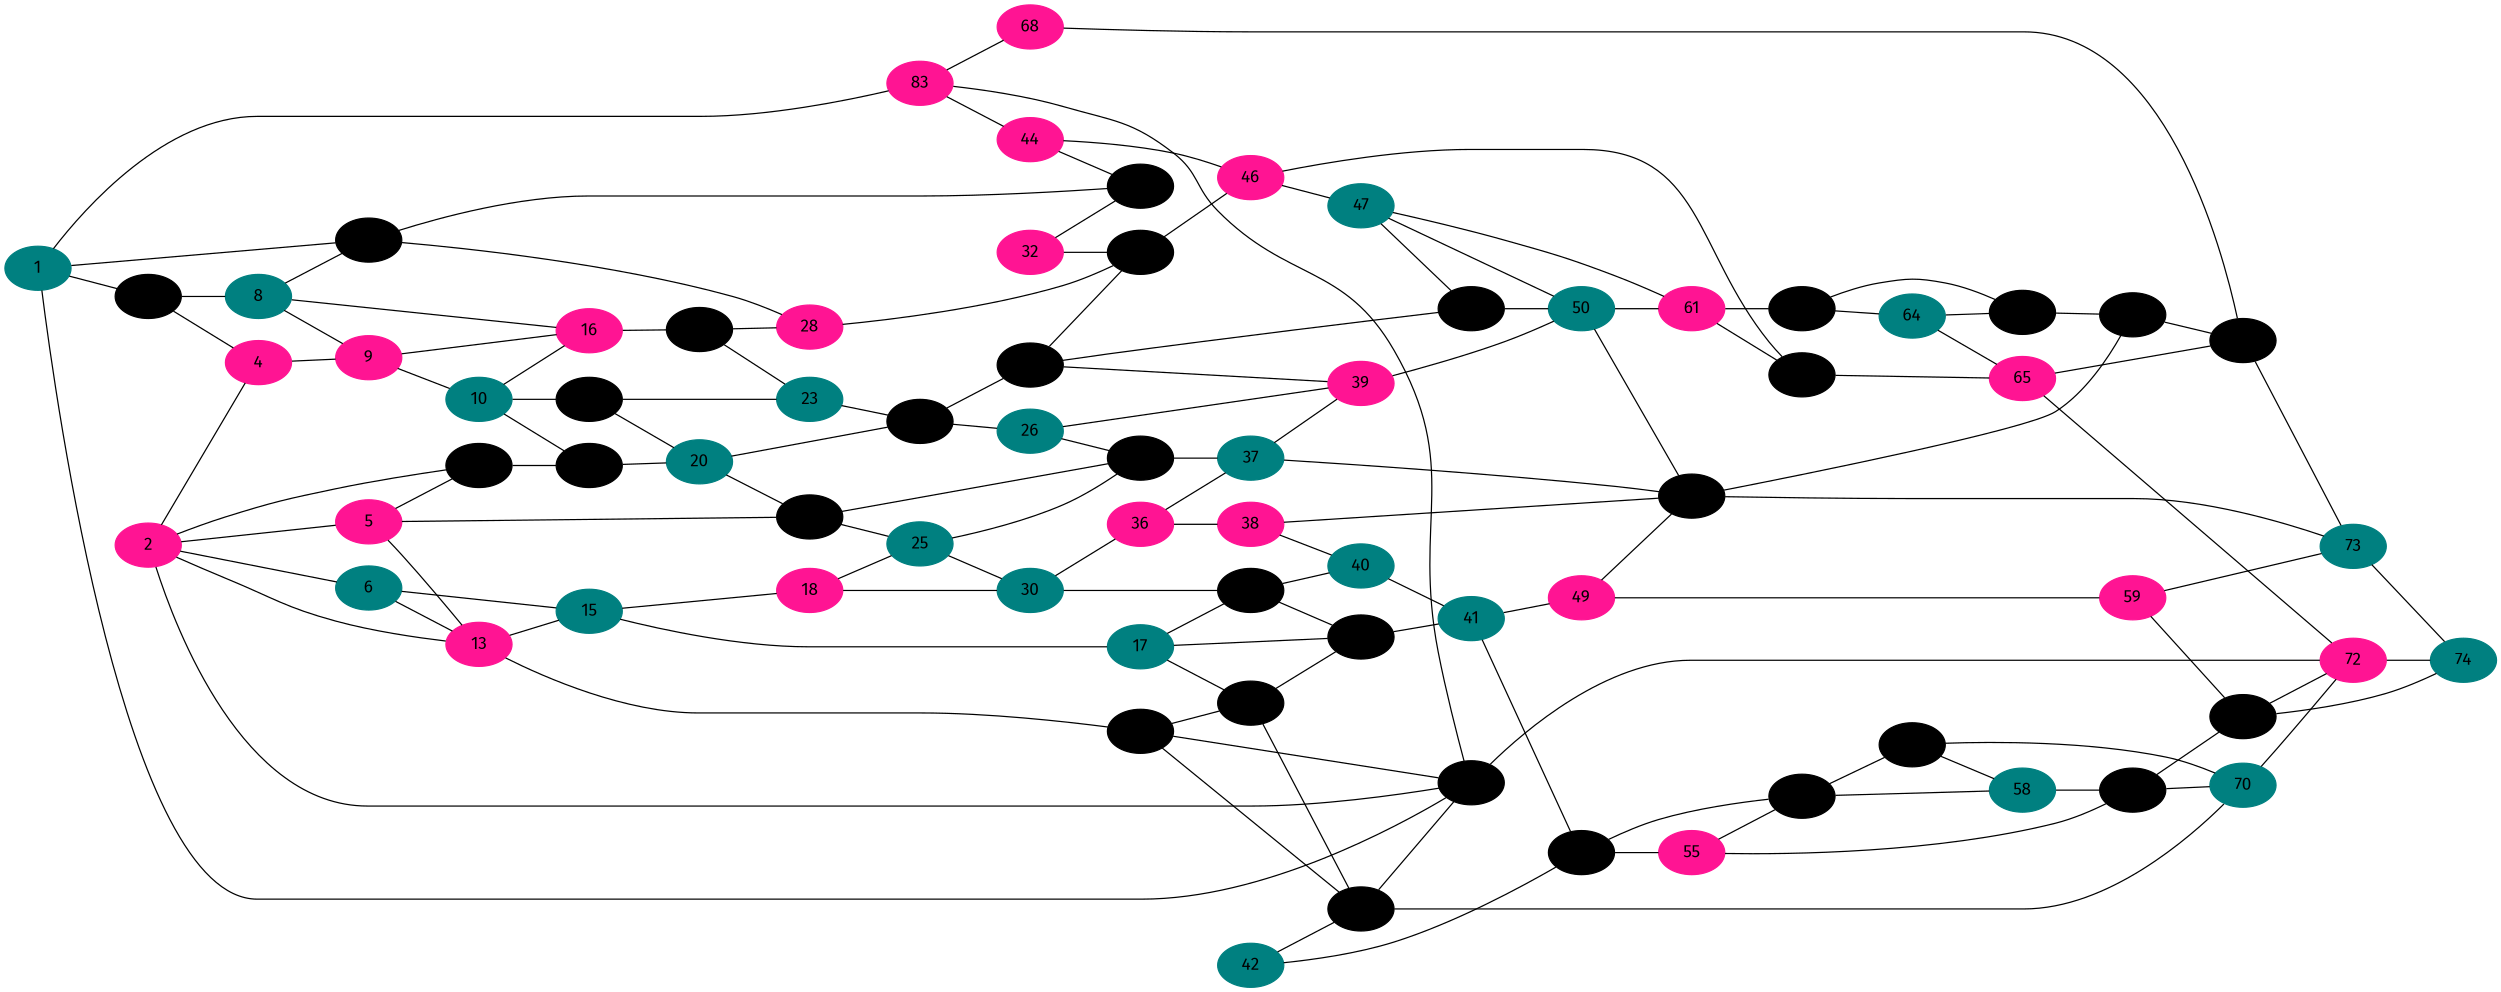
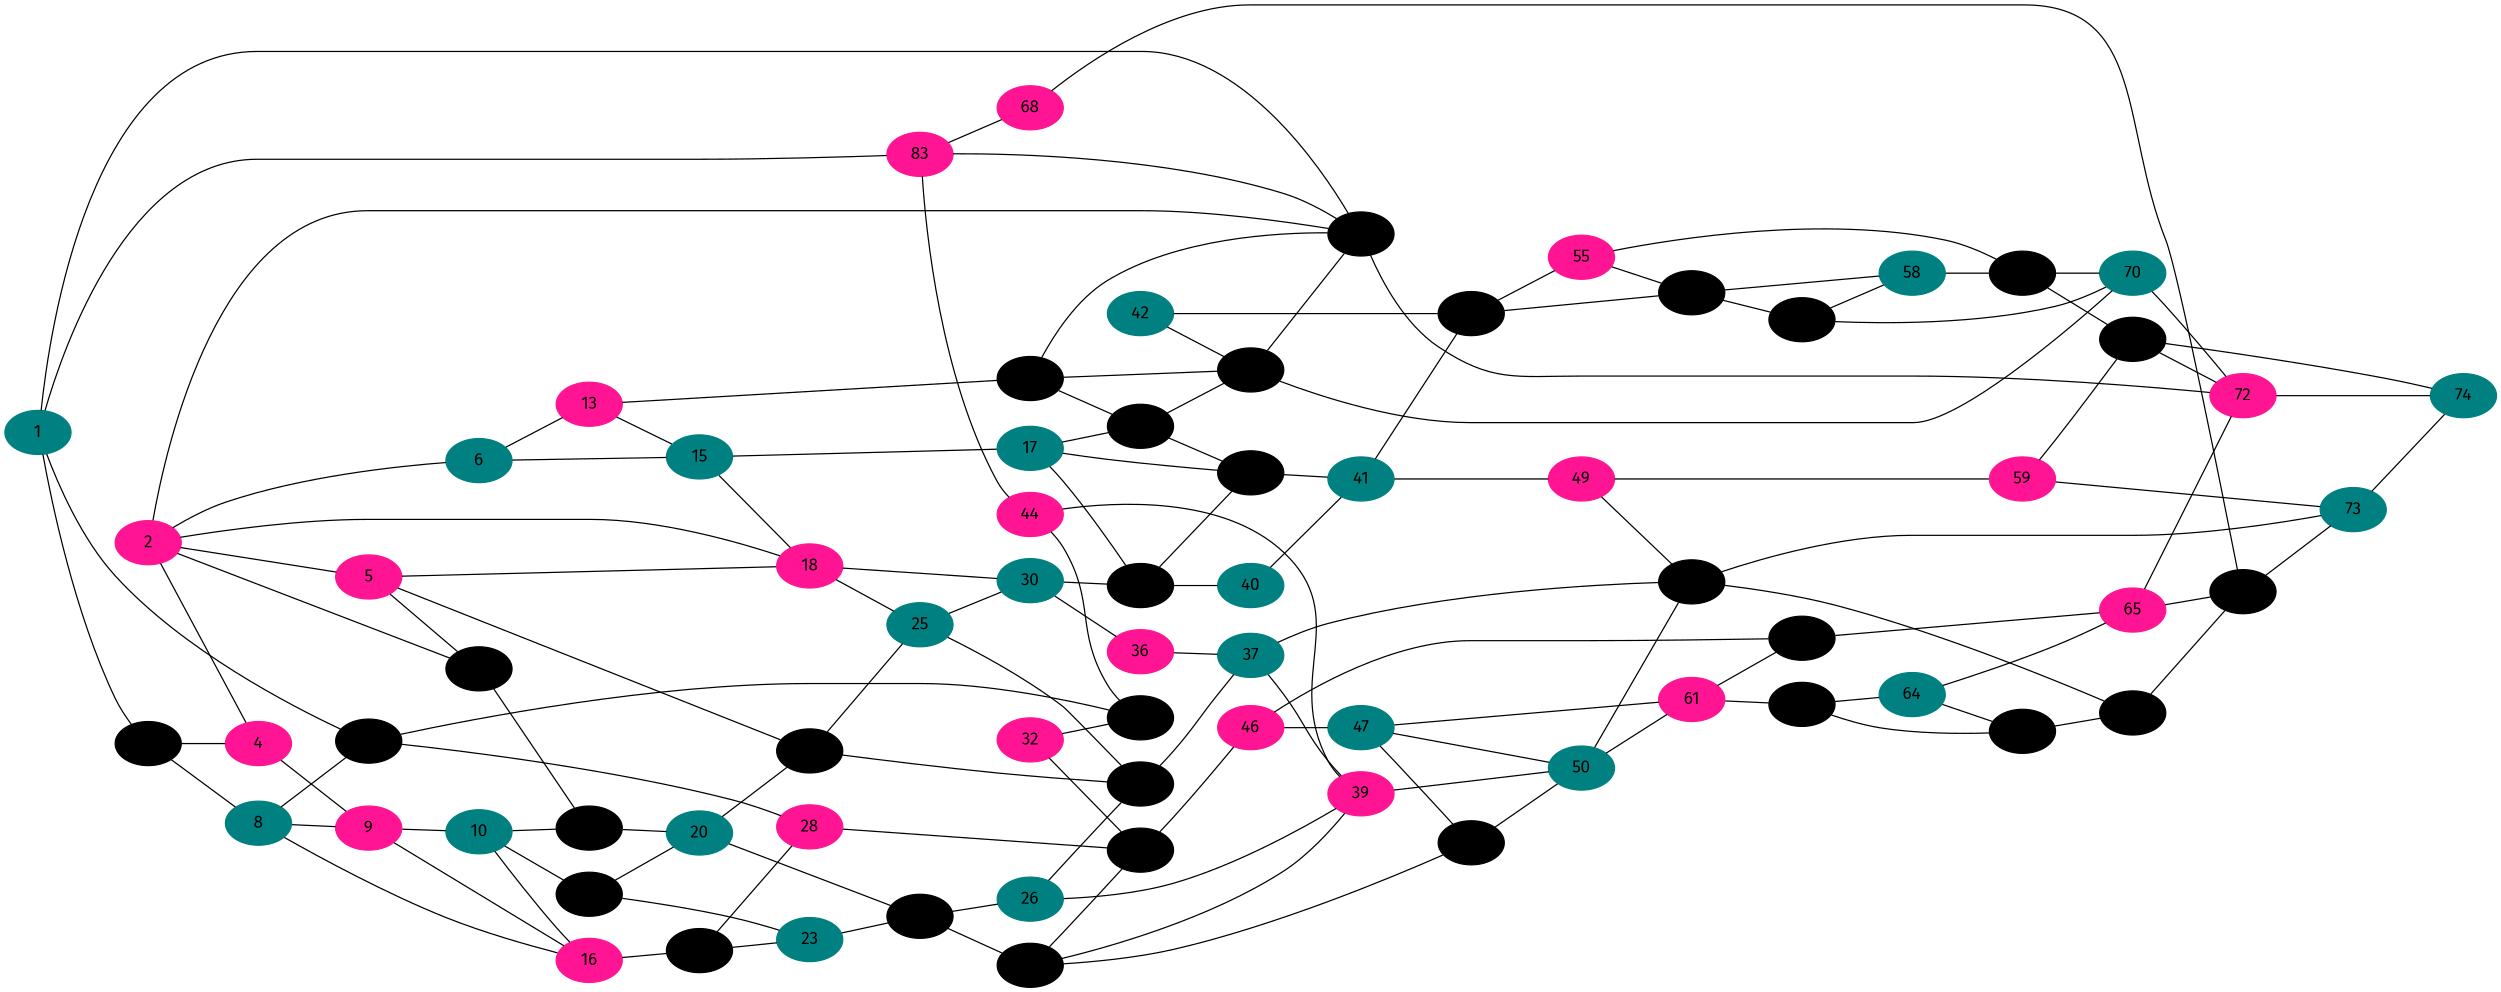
  graph {
    fontname="Fira Sans"
    rankdir=LR
    node [color=black fontname="Fira Sans" style=filled]
    edge [fontname="Fira Sans" weight=1.0]
    1 [color=teal]
    3
    22
    n4 [color=deeppink label=83]
    54
    4 [color=deeppink]
    8 [color=teal]
    28 [color=deeppink]
    45
    44 [color=deeppink]
    68 [color=deeppink]
    72 [color=deeppink]
    2 [color=deeppink]
    5 [color=deeppink]
    6 [color=teal]
    7
    13 [color=deeppink]
    9 [color=deeppink]
    18 [color=deeppink]
    21
    15 [color=teal]
    11
    14
    16 [color=deeppink]
    10 [color=teal]
    25 [color=teal]
    30 [color=teal]
    27
    17 [color=teal]
    20 [color=teal]
    19
    12
    23 [color=teal]
    24
    31
    53
    35
    70 [color=teal]
    34
    40 [color=teal]
    41 [color=teal]
    36 [color=deeppink]
    33
    26 [color=teal]
    29
    37 [color=teal]
    39 [color=deeppink]
    48
    50 [color=teal]
    51
    46 [color=deeppink]
-   38 [color=deeppink]
    32 [color=deeppink]
    47 [color=teal]
    62
    49 [color=deeppink]
    52
    67
    73 [color=teal]
    61 [color=deeppink]
    59 [color=deeppink]
    55 [color=deeppink]
    56
    42 [color=teal]
    69
    65 [color=deeppink]
    63
    60
    71
    74 [color=teal]
    57
    58 [color=teal]
    64 [color=teal]
    66
    1 -- 3
    1 -- 22
    1 -- n4
    1 -- 54
    3 -- 4
    3 -- 8
    22 -- 28
    22 -- 45
    n4 -- 54
    n4 -- 44
    n4 -- 68 [weight=2.0]
    54 -- 72
    4 -- 9
    8 -- 22
    8 -- 9
    8 -- 16
    28 -- 33
    44 -- 45
-   44 -- 46
+   44 -- 39
    68 -- 69
    72 -- 74
    2 -- 54
    2 -- 4
    2 -- 5
    2 -- 6
    2 -- 7
-   2 -- 13
+   2 -- 18
    5 -- 7
-   5 -- 13
+   5 -- 18
    5 -- 21
    6 -- 13
    6 -- 15
    7 -- 11 [weight=2.0]
    13 -- 15
    13 -- 14
    9 -- 16
    9 -- 10
    18 -- 25
    18 -- 30
    21 -- 25
    21 -- 27
    15 -- 18
    15 -- 17
    11 -- 20
    14 -- 54
    14 -- 31
    14 -- 53
    16 -- 19
    10 -- 11
    10 -- 16
    10 -- 12
    25 -- 30
    25 -- 27
    30 -- 34
    30 -- 36
    27 -- 37
    17 -- 31
    17 -- 35
    17 -- 34
    20 -- 21
    20 -- 24
    19 -- 28 [weight=2.0]
    19 -- 23
    12 -- 20
    12 -- 23 [weight=2.0]
    23 -- 24
    24 -- 26
    24 -- 29
    31 -- 53
    31 -- 35
    53 -- 54
    53 -- 70
    35 -- 41
    70 -- 72
    34 -- 35
    34 -- 40
    40 -- 41
    41 -- 49
    41 -- 52
    36 -- 37
-   36 -- 38
    33 -- 46
    26 -- 27
    26 -- 39
    29 -- 33
    29 -- 39
    29 -- 48
    37 -- 39
    37 -- 51
    39 -- 50
    48 -- 50 [weight=2.0]
    50 -- 51
    50 -- 61
    51 -- 67
    51 -- 73
    46 -- 47
    46 -- 62
-   38 -- 40 [weight=2.0]
-   38 -- 51
    32 -- 45 [weight=2.0]
    32 -- 33
    47 -- 48
    47 -- 50
    47 -- 61
    62 -- 65
    49 -- 51
    49 -- 59
    52 -- 55
    52 -- 56
    67 -- 69
    73 -- 74
    61 -- 62
    61 -- 63
    59 -- 73
    59 -- 71
    55 -- 56
    55 -- 60
    56 -- 57
    56 -- 58
    42 -- 53
    42 -- 52 [weight=3.0]
    69 -- 73
    65 -- 72
    65 -- 69
    63 -- 64 [weight=2.0]
    63 -- 66
    60 -- 70
    60 -- 71
    71 -- 72
    71 -- 74
    57 -- 70
    57 -- 58 [weight=2.0]
    58 -- 60
    64 -- 65
    64 -- 66
    66 -- 67 [weight=2.0]
  }
